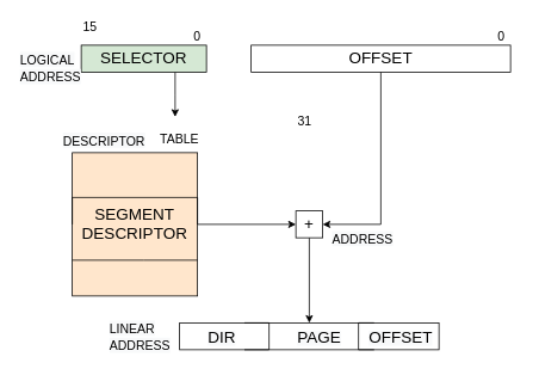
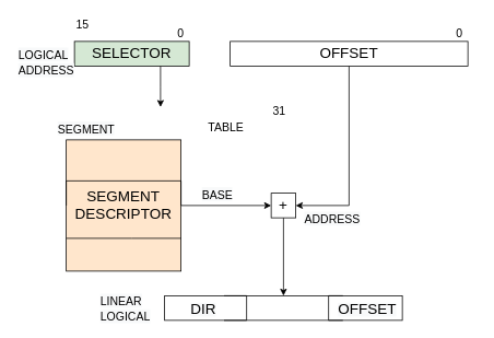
  <mxCell id="0" />
  <mxCell id="1" parent="0" />
  <mxCell id="2" style="edgeStyle=orthogonalEdgeStyle;rounded=0;orthogonalLoop=1;jettySize=auto;html=1;exitX=0.75;exitY=1;exitDx=0;exitDy=0;endArrow=classic;endFill=1;" edge="1" parent="1" source="3"><mxGeometry relative="1" as="geometry"><mxPoint x="195" y="130" as="targetPoint" /></mxGeometry></mxCell>
  <mxCell id="3" value="&lt;font style=&quot;font-size: 18px&quot;&gt;SELECTOR&lt;/font&gt;" style="rounded=0;whiteSpace=wrap;html=1;fillColor=#d5e8d4;" vertex="1" parent="1"><mxGeometry x="90" y="50" width="140" height="30" as="geometry" /></mxCell>
  <mxCell id="4" style="edgeStyle=orthogonalEdgeStyle;rounded=0;orthogonalLoop=1;jettySize=auto;html=1;entryX=0;entryY=0.5;entryDx=0;entryDy=0;endArrow=classic;endFill=1;" edge="1" parent="1" source="5" target="18"><mxGeometry relative="1" as="geometry" /></mxCell>
  <mxCell id="5" value="&lt;span style=&quot;font-size: 18px&quot;&gt;SEGMENT&lt;br&gt;DESCRIPTOR&lt;br&gt;&lt;/span&gt;" style="rounded=0;whiteSpace=wrap;html=1;fillColor=#ffe6cc;" vertex="1" parent="1"><mxGeometry x="80" y="170" width="140" height="160" as="geometry" /></mxCell>
  <mxCell id="6" style="edgeStyle=orthogonalEdgeStyle;rounded=0;orthogonalLoop=1;jettySize=auto;html=1;exitX=0;exitY=0.75;exitDx=0;exitDy=0;entryX=1;entryY=0.75;entryDx=0;entryDy=0;endArrow=none;endFill=0;" edge="1" parent="1" source="5" target="5"><mxGeometry relative="1" as="geometry"><Array as="points"><mxPoint x="160" y="290" /><mxPoint x="160" y="290" /></Array></mxGeometry></mxCell>
  <mxCell id="7" style="edgeStyle=orthogonalEdgeStyle;rounded=0;orthogonalLoop=1;jettySize=auto;html=1;exitX=0;exitY=0.5;exitDx=0;exitDy=0;entryX=1;entryY=0.5;entryDx=0;entryDy=0;endArrow=none;endFill=0;" edge="1" parent="1" source="5" target="5"><mxGeometry relative="1" as="geometry"><Array as="points"><mxPoint x="80" y="220" /><mxPoint x="220" y="220" /></Array></mxGeometry></mxCell>
- <mxCell id="8" value="&lt;span style=&quot;color: rgb(0 , 0 , 0) ; font-family: &amp;#34;helvetica&amp;#34; ; font-style: normal ; font-weight: 400 ; letter-spacing: normal ; text-align: center ; text-indent: 0px ; text-transform: none ; word-spacing: 0px ; background-color: rgb(248 , 249 , 250) ; display: inline ; float: none&quot;&gt;&lt;font style=&quot;font-size: 14px&quot;&gt;LINEAR&lt;br&gt;ADDRESS&lt;br&gt;&lt;/font&gt;&lt;/span&gt;" style="text;whiteSpace=wrap;html=1;fontSize=16;" vertex="1" parent="1"><mxGeometry x="120" y="350" width="110" height="40" as="geometry" /></mxCell>
- <mxCell id="9" value="&lt;font style=&quot;font-size: 14px&quot;&gt;TABLE&lt;/font&gt;" style="text;html=1;strokeColor=none;fillColor=none;align=center;verticalAlign=middle;whiteSpace=wrap;rounded=0;" vertex="1" parent="1"><mxGeometry x="180" y="145" width="40" height="20" as="geometry" /></mxCell>
+ <mxCell id="8" value="&lt;span style=&quot;color: rgb(0 , 0 , 0) ; font-family: &amp;#34;helvetica&amp;#34; ; font-style: normal ; font-weight: 400 ; letter-spacing: normal ; text-align: center ; text-indent: 0px ; text-transform: none ; word-spacing: 0px ; background-color: rgb(248 , 249 , 250) ; display: inline ; float: none&quot;&gt;&lt;font style=&quot;font-size: 14px&quot;&gt;LINEAR&lt;br&gt;LOGICAL&lt;br&gt;&lt;/font&gt;&lt;/span&gt;" style="text;whiteSpace=wrap;html=1;fontSize=16;" vertex="1" parent="1"><mxGeometry x="120" y="350" width="110" height="40" as="geometry" /></mxCell>
+ <mxCell id="9" value="&lt;font style=&quot;font-size: 14px&quot;&gt;TABLE&lt;/font&gt;" style="text;html=1;strokeColor=none;fillColor=none;align=center;verticalAlign=middle;whiteSpace=wrap;rounded=0;" vertex="1" parent="1"><mxGeometry x="255" y="145" width="40" height="20" as="geometry" /></mxCell>
  <mxCell id="10" value="&lt;font style=&quot;font-size: 14px&quot;&gt;15&lt;/font&gt;" style="text;html=1;strokeColor=none;fillColor=none;align=center;verticalAlign=middle;whiteSpace=wrap;rounded=0;" vertex="1" parent="1"><mxGeometry x="80" y="20" width="40" height="20" as="geometry" /></mxCell>
  <mxCell id="11" value="&lt;font style=&quot;font-size: 14px&quot;&gt;0&lt;/font&gt;" style="text;html=1;strokeColor=none;fillColor=none;align=center;verticalAlign=middle;whiteSpace=wrap;rounded=0;" vertex="1" parent="1"><mxGeometry x="200" y="30" width="40" height="20" as="geometry" /></mxCell>
- <mxCell id="12" value="&lt;span style=&quot;color: rgb(0 , 0 , 0) ; font-family: &amp;#34;helvetica&amp;#34; ; font-style: normal ; font-weight: 400 ; letter-spacing: normal ; text-align: center ; text-indent: 0px ; text-transform: none ; word-spacing: 0px ; background-color: rgb(248 , 249 , 250) ; display: inline ; float: none&quot;&gt;&lt;font style=&quot;font-size: 14px&quot;&gt;DESCRIPTOR&lt;/font&gt;&lt;/span&gt;" style="text;whiteSpace=wrap;html=1;fontSize=16;" vertex="1" parent="1"><mxGeometry x="68" y="140" width="110" height="30" as="geometry" /></mxCell>
+ <mxCell id="12" value="&lt;span style=&quot;color: rgb(0 , 0 , 0) ; font-family: &amp;#34;helvetica&amp;#34; ; font-style: normal ; font-weight: 400 ; letter-spacing: normal ; text-align: center ; text-indent: 0px ; text-transform: none ; word-spacing: 0px ; background-color: rgb(248 , 249 , 250) ; display: inline ; float: none&quot;&gt;&lt;font style=&quot;font-size: 14px&quot;&gt;SEGMENT&lt;/font&gt;&lt;/span&gt;" style="text;whiteSpace=wrap;html=1;fontSize=16;" vertex="1" parent="1"><mxGeometry x="68" y="140" width="110" height="30" as="geometry" /></mxCell>
  <mxCell id="13" style="edgeStyle=orthogonalEdgeStyle;rounded=0;orthogonalLoop=1;jettySize=auto;html=1;entryX=1;entryY=0.5;entryDx=0;entryDy=0;endArrow=classic;endFill=1;" edge="1" parent="1" source="14" target="18"><mxGeometry relative="1" as="geometry" /></mxCell>
  <mxCell id="14" value="&lt;font style=&quot;font-size: 18px&quot;&gt;OFFSET&lt;/font&gt;" style="rounded=0;whiteSpace=wrap;html=1;" vertex="1" parent="1"><mxGeometry x="280" y="50" width="290" height="30" as="geometry" /></mxCell>
  <mxCell id="15" value="&lt;font style=&quot;font-size: 14px&quot;&gt;31&lt;/font&gt;" style="text;html=1;strokeColor=none;fillColor=none;align=center;verticalAlign=middle;whiteSpace=wrap;rounded=0;" vertex="1" parent="1"><mxGeometry x="320" y="125" width="40" height="20" as="geometry" /></mxCell>
  <mxCell id="16" value="&lt;font style=&quot;font-size: 14px&quot;&gt;0&lt;/font&gt;" style="text;html=1;strokeColor=none;fillColor=none;align=center;verticalAlign=middle;whiteSpace=wrap;rounded=0;" vertex="1" parent="1"><mxGeometry x="540" y="30" width="40" height="20" as="geometry" /></mxCell>
  <mxCell id="17" value="" style="edgeStyle=orthogonalEdgeStyle;rounded=0;orthogonalLoop=1;jettySize=auto;html=1;endArrow=classic;endFill=1;" edge="1" parent="1" source="18" target="20"><mxGeometry relative="1" as="geometry"><Array as="points"><mxPoint x="345" y="350" /><mxPoint x="345" y="350" /></Array></mxGeometry></mxCell>
  <mxCell id="18" value="&lt;font style=&quot;font-size: 18px&quot;&gt;+&lt;/font&gt;" style="rounded=0;whiteSpace=wrap;html=1;" vertex="1" parent="1"><mxGeometry x="330" y="235" width="30" height="30" as="geometry" /></mxCell>
+ <mxCell id="19" value="&lt;span style=&quot;color: rgb(0 , 0 , 0) ; font-family: &amp;#34;helvetica&amp;#34; ; font-style: normal ; font-weight: 400 ; letter-spacing: normal ; text-align: center ; text-indent: 0px ; text-transform: none ; word-spacing: 0px ; background-color: rgb(248 , 249 , 250) ; display: inline ; float: none&quot;&gt;&lt;font style=&quot;font-size: 14px&quot;&gt;BASE&lt;/font&gt;&lt;/span&gt;" style="text;whiteSpace=wrap;html=1;fontSize=16;" vertex="1" parent="1"><mxGeometry x="244" y="220" width="40" height="30" as="geometry" /></mxCell>
  <mxCell id="20" value="" style="rounded=0;whiteSpace=wrap;html=1;" vertex="1" parent="1"><mxGeometry x="200" y="360" width="290" height="30" as="geometry" /></mxCell>
  <mxCell id="21" style="edgeStyle=orthogonalEdgeStyle;rounded=0;orthogonalLoop=1;jettySize=auto;html=1;exitX=0.25;exitY=0;exitDx=0;exitDy=0;entryX=0.25;entryY=1;entryDx=0;entryDy=0;endArrow=none;endFill=0;" edge="1" parent="1" source="20" target="20"><mxGeometry relative="1" as="geometry"><Array as="points"><mxPoint x="300" y="360" /><mxPoint x="300" y="390" /></Array></mxGeometry></mxCell>
  <mxCell id="22" style="edgeStyle=orthogonalEdgeStyle;rounded=0;orthogonalLoop=1;jettySize=auto;html=1;exitX=0.75;exitY=0;exitDx=0;exitDy=0;entryX=0.75;entryY=1;entryDx=0;entryDy=0;endArrow=none;endFill=0;" edge="1" parent="1" source="20" target="20"><mxGeometry relative="1" as="geometry"><Array as="points"><mxPoint x="400" y="360" /><mxPoint x="400" y="390" /></Array></mxGeometry></mxCell>
- <mxCell id="23" value="&lt;span style=&quot;color: rgb(0 , 0 , 0) ; font-family: &amp;#34;helvetica&amp;#34; ; font-style: normal ; font-weight: 400 ; letter-spacing: normal ; text-align: center ; text-indent: 0px ; text-transform: none ; word-spacing: 0px ; background-color: rgb(248 , 249 , 250) ; display: inline ; float: none&quot;&gt;&lt;font style=&quot;font-size: 18px&quot;&gt;PAGE&lt;/font&gt;&lt;/span&gt;" style="text;whiteSpace=wrap;html=1;fontSize=16;" vertex="1" parent="1"><mxGeometry x="330" y="360" width="40" height="30" as="geometry" /></mxCell>
  <mxCell id="24" value="&lt;span style=&quot;color: rgb(0 , 0 , 0) ; font-family: &amp;#34;helvetica&amp;#34; ; font-style: normal ; font-weight: 400 ; letter-spacing: normal ; text-align: center ; text-indent: 0px ; text-transform: none ; word-spacing: 0px ; background-color: rgb(248 , 249 , 250) ; display: inline ; float: none&quot;&gt;&lt;font style=&quot;font-size: 18px&quot;&gt;DIR&lt;/font&gt;&lt;/span&gt;" style="text;whiteSpace=wrap;html=1;fontSize=16;" vertex="1" parent="1"><mxGeometry x="230" y="360" width="40" height="30" as="geometry" /></mxCell>
  <mxCell id="25" value="&lt;span style=&quot;color: rgb(0 , 0 , 0) ; font-family: &amp;#34;helvetica&amp;#34; ; font-style: normal ; font-weight: 400 ; letter-spacing: normal ; text-align: center ; text-indent: 0px ; text-transform: none ; word-spacing: 0px ; background-color: rgb(248 , 249 , 250) ; display: inline ; float: none&quot;&gt;&lt;font style=&quot;font-size: 18px&quot;&gt;OFFSET&lt;/font&gt;&lt;/span&gt;" style="text;whiteSpace=wrap;html=1;fontSize=16;" vertex="1" parent="1"><mxGeometry x="410" y="360" width="40" height="30" as="geometry" /></mxCell>
  <mxCell id="26" value="&lt;span style=&quot;color: rgb(0 , 0 , 0) ; font-family: &amp;#34;helvetica&amp;#34; ; font-style: normal ; font-weight: 400 ; letter-spacing: normal ; text-align: center ; text-indent: 0px ; text-transform: none ; word-spacing: 0px ; background-color: rgb(248 , 249 , 250) ; display: inline ; float: none&quot;&gt;&lt;font style=&quot;font-size: 14px&quot;&gt;LOGICAL&lt;br&gt;ADDRESS&lt;br&gt;&lt;/font&gt;&lt;/span&gt;" style="text;whiteSpace=wrap;html=1;fontSize=16;" vertex="1" parent="1"><mxGeometry x="20" y="50" width="110" height="40" as="geometry" /></mxCell>
  <mxCell id="27" value="&lt;span style=&quot;color: rgb(0 , 0 , 0) ; font-family: &amp;#34;helvetica&amp;#34; ; font-style: normal ; font-weight: 400 ; letter-spacing: normal ; text-align: center ; text-indent: 0px ; text-transform: none ; word-spacing: 0px ; background-color: rgb(248 , 249 , 250) ; display: inline ; float: none&quot;&gt;&lt;font style=&quot;font-size: 14px&quot;&gt;ADDRESS&lt;/font&gt;&lt;/span&gt;" style="text;whiteSpace=wrap;html=1;fontSize=16;" vertex="1" parent="1"><mxGeometry x="369" y="250" width="40" height="30" as="geometry" /></mxCell>
